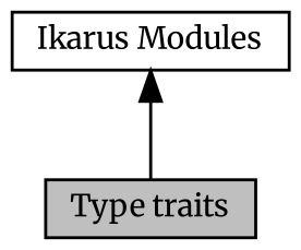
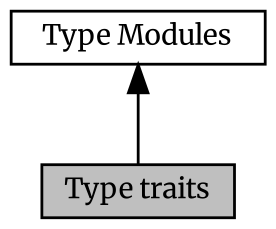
  digraph {
    rankdir=TB
    fontname=Merriweather
    node [color=black fontname=Merriweather fontsize=10 shape=box style=filled]
-   n1 [fillcolor=white height=0.2 label="Ikarus Modules" width=0.4]
+   n1 [fillcolor=white height=0.2 label="Type Modules" width=0.4]
    n2 [fillcolor=grey75 fontcolor=black height=0.2 label="Type traits" width=0.4]
    n1 -> n2 [dir=back fontname=Merriweather fontsize=10 labelfontname=Helvetica labelfontsize=10 shape=plaintext style=solid]
  }
